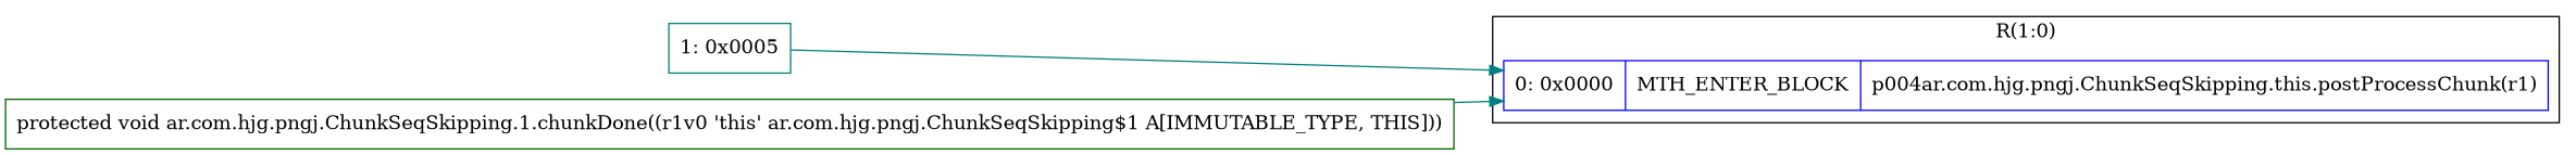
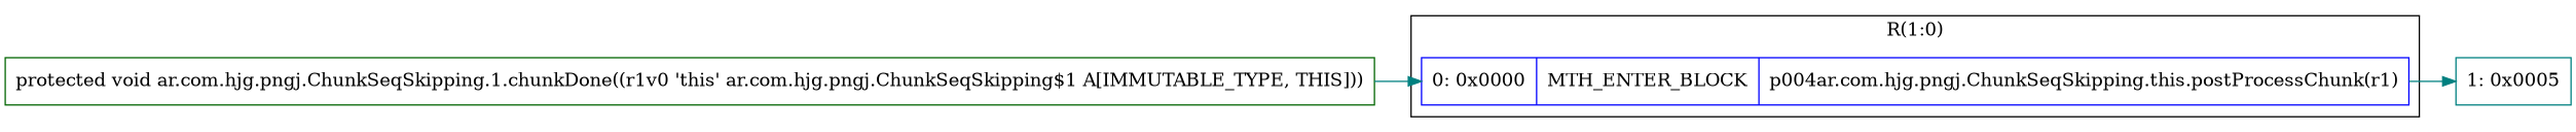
  digraph {
    rankdir=LR
    node [shape=record]
    edge [color=teal]
    n1 [color=blue label="{0\:\ 0x0000|MTH_ENTER_BLOCK\l|p004ar.com.hjg.pngj.ChunkSeqSkipping.this.postProcessChunk(r1)\l}"]
    n2 [color=teal label="{1\:\ 0x0005}"]
    n3 [label="{protected void ar.com.hjg.pngj.ChunkSeqSkipping.1.chunkDone((r1v0 'this' ar.com.hjg.pngj.ChunkSeqSkipping$1 A[IMMUTABLE_TYPE, THIS])) }" color=darkgreen]
    subgraph cluster_1 {
      label="R(1:0)"
      n1
    }
-   n2 -> n1
+   n1 -> n2
    n3 -> n1
  }
